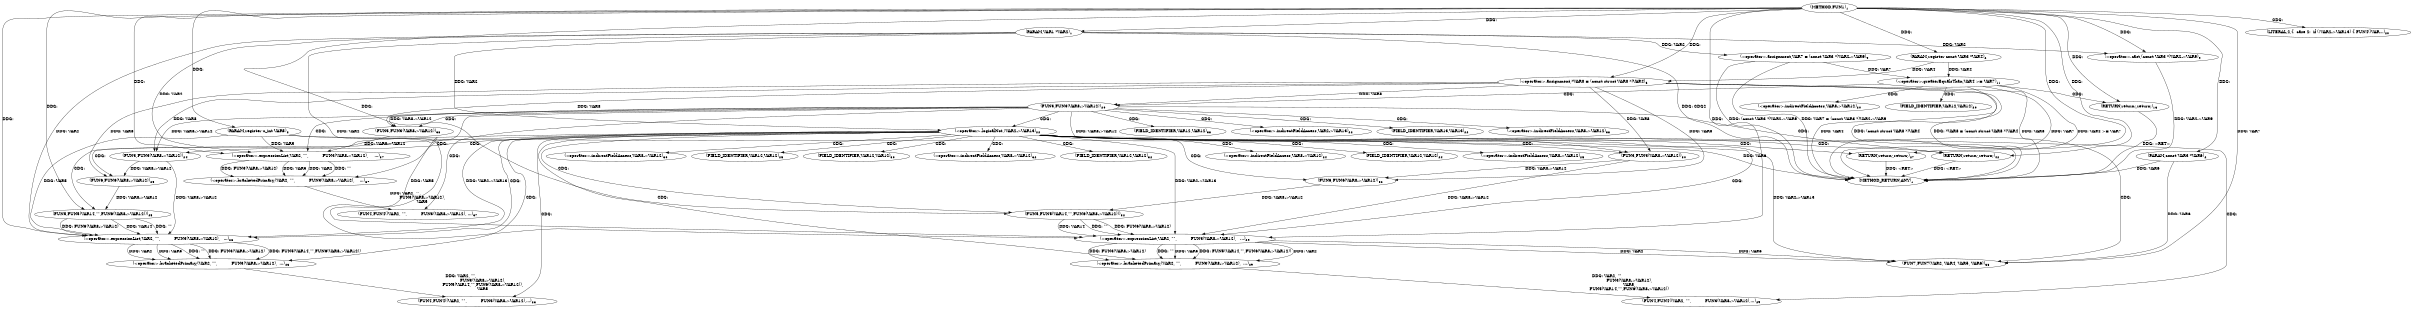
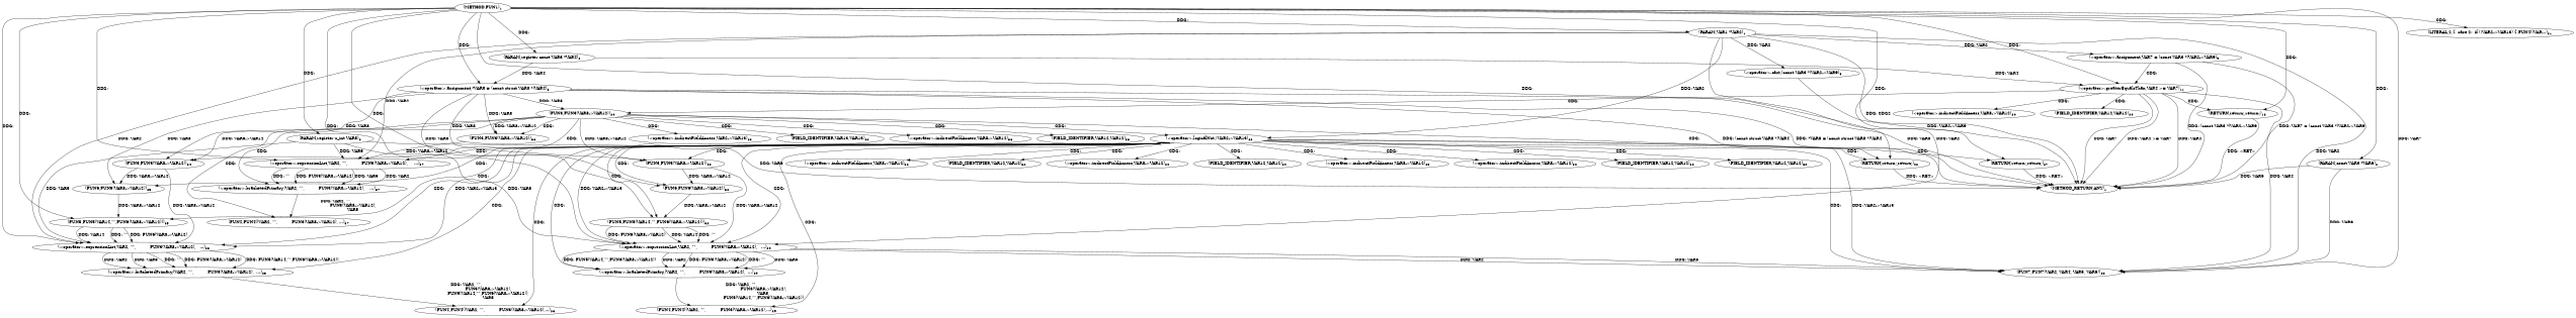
  digraph {
    n1 [label=<(METHOD,FUN1)<SUB>1</SUB>>]
    n2 [label=<(PARAM,VAR1 *VAR2)<SUB>1</SUB>>]
    n3 [label=<(PARAM,register const VAR3 *VAR4)<SUB>2</SUB>>]
    n4 [label=<(PARAM,register u_int VAR5)<SUB>2</SUB>>]
    n5 [label=<(PARAM,const VAR3 *VAR6)<SUB>2</SUB>>]
    n6 [label=<(&lt;operator&gt;.assignment,*VAR8 = (const struct VAR8 *)VAR4)<SUB>6</SUB>>]
    n7 [label=<(RETURN,return;,return;)<SUB>42</SUB>>]
    n8 [label=<(&lt;operator&gt;.greaterEqualsThan,VAR4 &gt;= VAR7)<SUB>11</SUB>>]
    n9 [label=<(RETURN,return;,return;)<SUB>13</SUB>>]
-   n10 [label=<(LITERAL,2,{  	case 2:  		if (!VAR2-&gt;VAR13) { 			FUN4((VAR...)<SUB>20</SUB>>]
+   n10 [label=<(LITERAL,2,{  	case 2:  		if (!VAR2-&gt;VAR13) { 			FUN4((VAR...)<SUB>21</SUB>>]
    n11 [label=<(RETURN,return;,return;)<SUB>27</SUB>>]
    n12 [label=<(FUN7,FUN7(VAR2, VAR4, VAR5, VAR6))<SUB>33</SUB>>]
    n13 [label=<(&lt;operator&gt;.expressionList,VAR2, &quot;&quot;, 		          FUN3(VAR8-&gt;VAR12), 		    ...)<SUB>37</SUB>>]
    n14 [label=<(&lt;operator&gt;.expressionList,VAR2, &quot;&quot;, 			          FUN3(VAR8-&gt;VAR12), 			  ...)<SUB>23</SUB>>]
    n15 [label=<(FUN5,FUN5(VAR14,&quot;&quot;,FUN6(VAR8-&gt;VAR12)))<SUB>25</SUB>>]
    n16 [label=<(&lt;operator&gt;.expressionList,VAR2, &quot;&quot;, 			          FUN3(VAR8-&gt;VAR12), 			  ...)<SUB>29</SUB>>]
    n17 [label=<(FUN5,FUN5(VAR14,&quot;&quot;,FUN6(VAR8-&gt;VAR12)))<SUB>32</SUB>>]
    n18 [label=<(METHOD_RETURN,ANY)<SUB>1</SUB>>]
    n19 [label=<(&lt;operator&gt;.assignment,VAR7 = (const VAR3 *)VAR2-&gt;VAR9)<SUB>9</SUB>>]
    n20 [label=<(&lt;operator&gt;.cast,(const VAR3 *)VAR2-&gt;VAR9)<SUB>9</SUB>>]
    n21 [label=<(&lt;operator&gt;.logicalNot,!VAR2-&gt;VAR13)<SUB>22</SUB>>]
    n22 [label=<(FUN3,FUN3(VAR8-&gt;VAR12))<SUB>20</SUB>>]
    n23 [label=<(FUN3,FUN3(VAR8-&gt;VAR12))<SUB>38</SUB>>]
    n24 [label=<(FUN3,FUN3(VAR8-&gt;VAR12))<SUB>24</SUB>>]
    n25 [label=<(FUN6,FUN6(VAR8-&gt;VAR12))<SUB>25</SUB>>]
    n26 [label=<(FUN3,FUN3(VAR8-&gt;VAR12))<SUB>30</SUB>>]
    n27 [label=<(FUN6,FUN6(VAR8-&gt;VAR12))<SUB>32</SUB>>]
    n28 [label=<(&lt;operator&gt;.indirectFieldAccess,VAR8-&gt;VAR12)<SUB>20</SUB>>]
    n29 [label=<(FIELD_IDENTIFIER,VAR12,VAR12)<SUB>20</SUB>>]
    n30 [label=<(&lt;operator&gt;.bracketedPrimary,(VAR2, &quot;&quot;, 		          FUN3(VAR8-&gt;VAR12), 		   ...)<SUB>37</SUB>>]
    n31 [label=<(&lt;operator&gt;.bracketedPrimary,(VAR2, &quot;&quot;, 			          FUN3(VAR8-&gt;VAR12), 			 ...)<SUB>23</SUB>>]
    n32 [label=<(&lt;operator&gt;.bracketedPrimary,(VAR2, &quot;&quot;, 			          FUN3(VAR8-&gt;VAR12), 			 ...)<SUB>29</SUB>>]
    n33 [label=<(FUN4,FUN4((VAR2, &quot;&quot;, 			          FUN3(VAR8-&gt;VAR12),...)<SUB>23</SUB>>]
    n34 [label=<(FUN4,FUN4((VAR2, &quot;&quot;, 			          FUN3(VAR8-&gt;VAR12),...)<SUB>29</SUB>>]
    n35 [label=<(&lt;operator&gt;.indirectFieldAccess,VAR8-&gt;VAR12)<SUB>24</SUB>>]
    n36 [label=<(FIELD_IDENTIFIER,VAR12,VAR12)<SUB>24</SUB>>]
    n37 [label=<(&lt;operator&gt;.indirectFieldAccess,VAR8-&gt;VAR12)<SUB>25</SUB>>]
    n38 [label=<(&lt;operator&gt;.indirectFieldAccess,VAR8-&gt;VAR12)<SUB>30</SUB>>]
    n39 [label=<(FIELD_IDENTIFIER,VAR12,VAR12)<SUB>25</SUB>>]
    n40 [label=<(FIELD_IDENTIFIER,VAR12,VAR12)<SUB>30</SUB>>]
    n41 [label=<(&lt;operator&gt;.indirectFieldAccess,VAR8-&gt;VAR12)<SUB>32</SUB>>]
    n42 [label=<(FIELD_IDENTIFIER,VAR12,VAR12)<SUB>32</SUB>>]
    n43 [label=<(FUN4,FUN4((VAR2, &quot;&quot;, 		          FUN3(VAR8-&gt;VAR12), ...)<SUB>37</SUB>>]
    n44 [label=<(&lt;operator&gt;.indirectFieldAccess,VAR2-&gt;VAR13)<SUB>22</SUB>>]
    n45 [label=<(FIELD_IDENTIFIER,VAR13,VAR13)<SUB>22</SUB>>]
    n46 [label=<(&lt;operator&gt;.indirectFieldAccess,VAR8-&gt;VAR12)<SUB>38</SUB>>]
    n47 [label=<(FIELD_IDENTIFIER,VAR12,VAR12)<SUB>38</SUB>>]
    n1 -> n2 [label="DDG: "]
    n1 -> n3 [label="DDG: "]
    n1 -> n4 [label="DDG: "]
    n1 -> n5 [label="DDG: "]
    n1 -> n6 [label="DDG: "]
    n1 -> n7 [label="DDG: "]
-   n1 -> n20 [label="DDG: "]
+   n1 -> n8 [label="DDG: "]
    n1 -> n9 [label="DDG: "]
    n1 -> n10 [label="CDG: "]
    n1 -> n11 [label="DDG: "]
    n1 -> n12 [label="DDG: VAR7"]
    n1 -> n13 [label="DDG: "]
    n1 -> n14 [label="DDG: "]
    n1 -> n15 [label="DDG: "]
    n1 -> n16 [label="DDG: "]
    n1 -> n17 [label="DDG: "]
+   n2 -> n12 [label="DDG: VAR2"]
    n2 -> n13 [label="DDG: VAR2"]
    n2 -> n14 [label="DDG: VAR2"]
    n2 -> n16 [label="DDG: VAR2"]
    n2 -> n18 [label="DDG: CDG2"]
    n2 -> n19 [label="DDG: VAR2"]
    n2 -> n20 [label="DDG: VAR2"]
    n2 -> n21 [label="DDG: VAR2"]
    n3 -> n6 [label="DDG: VAR4"]
    n3 -> n8 [label="DDG: VAR4"]
    n4 -> n13 [label="DDG: VAR5"]
    n4 -> n14 [label="DDG: VAR5"]
    n4 -> n16 [label="DDG: VAR5"]
    n4 -> n18 [label="DDG: VAR6"]
    n5 -> n12 [label="DDG: VAR6"]
    n5 -> n18 [label="DDG: VAR6"]
    n6 -> n18 [label="DDG: VAR8"]
    n6 -> n18 [label="DDG: (const struct VAR8 *)VAR4"]
    n6 -> n18 [label="DDG: *VAR8 = (const struct VAR8 *)VAR4"]
    n6 -> n22 [label="DDG: VAR8"]
    n6 -> n23 [label="DDG: VAR8"]
    n6 -> n24 [label="DDG: VAR8"]
    n6 -> n25 [label="DDG: VAR8"]
    n6 -> n26 [label="DDG: VAR8"]
    n6 -> n27 [label="DDG: VAR8"]
    n7 -> n18 [label="DDG: &lt;RET&gt;"]
    n8 -> n9 [label="CDG: "]
+   n8 -> n12 [label="DDG: VAR4"]
    n8 -> n18 [label="DDG: VAR4"]
    n8 -> n18 [label="DDG: VAR7"]
    n8 -> n18 [label="DDG: VAR4 &gt;= VAR7"]
    n8 -> n22 [label="CDG: "]
    n8 -> n28 [label="CDG: "]
    n8 -> n29 [label="CDG: "]
    n9 -> n18 [label="DDG: &lt;RET&gt;"]
    n11 -> n18 [label="DDG: &lt;RET&gt;"]
    n13 -> n30 [label="DDG: VAR2"]
    n13 -> n30 [label="DDG: &quot;&quot;"]
    n13 -> n30 [label="DDG: FUN3(VAR8-&gt;VAR12)"]
    n13 -> n30 [label="DDG: VAR5"]
    n14 -> n31 [label="DDG: FUN5(VAR14,&quot;&quot;,FUN6(VAR8-&gt;VAR12))"]
    n14 -> n31 [label="DDG: VAR2"]
    n14 -> n31 [label="DDG: VAR5"]
    n14 -> n31 [label="DDG: &quot;&quot;"]
    n14 -> n31 [label="DDG: FUN3(VAR8-&gt;VAR12)"]
    n15 -> n14 [label="DDG: VAR14"]
    n15 -> n14 [label="DDG: &quot;&quot;"]
    n15 -> n14 [label="DDG: FUN6(VAR8-&gt;VAR12)"]
    n16 -> n12 [label="DDG: VAR2"]
    n16 -> n12 [label="DDG: VAR5"]
    n16 -> n32 [label="DDG: VAR5"]
    n16 -> n32 [label="DDG: FUN5(VAR14,&quot;&quot;,FUN6(VAR8-&gt;VAR12))"]
    n16 -> n32 [label="DDG: VAR2"]
    n16 -> n32 [label="DDG: FUN3(VAR8-&gt;VAR12)"]
    n16 -> n32 [label="DDG: &quot;&quot;"]
    n17 -> n16 [label="DDG: VAR14"]
    n17 -> n16 [label="DDG: &quot;&quot;"]
    n17 -> n16 [label="DDG: FUN6(VAR8-&gt;VAR12)"]
-   n19 -> n8 [label="DDG: VAR7"]
+   n19 -> n8 [label="CDG: "]
    n19 -> n18 [label="DDG: (const VAR3 *)VAR2-&gt;VAR9"]
    n19 -> n18 [label="DDG: VAR7 = (const VAR3 *)VAR2-&gt;VAR9"]
    n20 -> n18 [label="DDG: VAR2-&gt;VAR9"]
    n21 -> n7 [label="CDG: "]
    n21 -> n11 [label="CDG: "]
    n21 -> n12 [label="DDG: VAR2-&gt;VAR13"]
    n21 -> n12 [label="CDG: "]
    n21 -> n14 [label="DDG: VAR2-&gt;VAR13"]
    n21 -> n14 [label="CDG: "]
    n21 -> n15 [label="CDG: "]
    n21 -> n16 [label="DDG: VAR2-&gt;VAR13"]
    n21 -> n16 [label="CDG: "]
    n21 -> n17 [label="CDG: "]
    n21 -> n24 [label="CDG: "]
    n21 -> n25 [label="CDG: "]
    n21 -> n26 [label="CDG: "]
    n21 -> n27 [label="CDG: "]
    n21 -> n31 [label="CDG: "]
    n21 -> n32 [label="CDG: "]
    n21 -> n33 [label="CDG: "]
    n21 -> n34 [label="CDG: "]
    n21 -> n35 [label="CDG: "]
    n21 -> n36 [label="CDG: "]
    n21 -> n37 [label="CDG: "]
    n21 -> n38 [label="CDG: "]
    n21 -> n39 [label="CDG: "]
    n21 -> n40 [label="CDG: "]
    n21 -> n41 [label="CDG: "]
    n21 -> n42 [label="CDG: "]
    n22 -> n7 [label="CDG: "]
    n22 -> n13 [label="CDG: "]
    n22 -> n21 [label="CDG: "]
    n22 -> n23 [label="DDG: VAR8-&gt;VAR12"]
    n22 -> n23 [label="CDG: "]
    n22 -> n24 [label="DDG: VAR8-&gt;VAR12"]
    n22 -> n26 [label="DDG: VAR8-&gt;VAR12"]
    n22 -> n30 [label="CDG: "]
    n22 -> n43 [label="CDG: "]
    n22 -> n44 [label="CDG: "]
    n22 -> n45 [label="CDG: "]
    n22 -> n46 [label="CDG: "]
    n22 -> n47 [label="CDG: "]
    n23 -> n13 [label="DDG: VAR8-&gt;VAR12"]
    n24 -> n14 [label="DDG: VAR8-&gt;VAR12"]
    n24 -> n25 [label="DDG: VAR8-&gt;VAR12"]
    n25 -> n15 [label="DDG: VAR8-&gt;VAR12"]
    n26 -> n16 [label="DDG: VAR8-&gt;VAR12"]
    n26 -> n27 [label="DDG: VAR8-&gt;VAR12"]
    n27 -> n17 [label="DDG: VAR8-&gt;VAR12"]
    n30 -> n43 [label="DDG: VAR2, &quot;&quot;,\n		          FUN3(VAR8-&gt;VAR12),\n		          VAR5"]
    n31 -> n33 [label="DDG: VAR2, &quot;&quot;,\n			          FUN3(VAR8-&gt;VAR12),\n			          FUN5(VAR14,&quot;&quot;,FUN6(VAR8-&gt;VAR12)),\n			          VAR5"]
    n32 -> n34 [label="DDG: VAR2, &quot;&quot;,\n			          FUN3(VAR8-&gt;VAR12),\n			          VAR5,\n			          FUN5(VAR14,&quot;&quot;,FUN6(VAR8-&gt;VAR12))"]
  }
